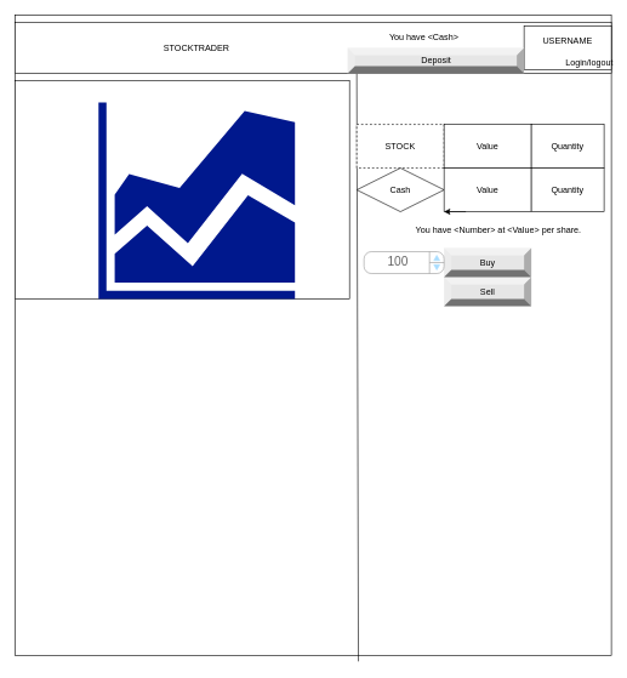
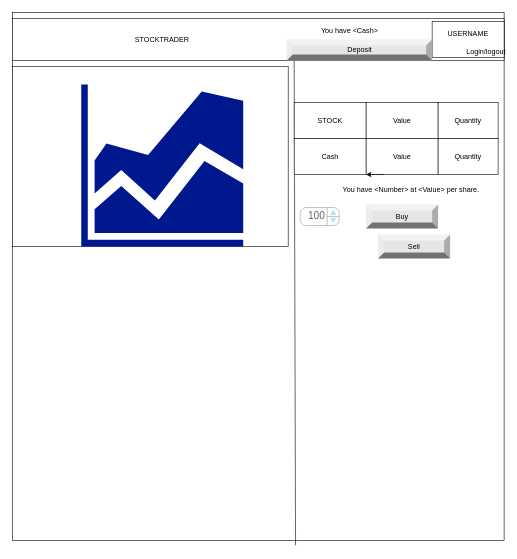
  <mxCell id="0" />
  <mxCell id="1" parent="0" />
  <mxCell id="2" value="" style="rounded=0;whiteSpace=wrap;html=1;" parent="1" vertex="1"><mxGeometry x="20" y="20" width="820" height="880" as="geometry" /></mxCell>
  <mxCell id="3" value="" style="rounded=0;whiteSpace=wrap;html=1;" parent="1" vertex="1"><mxGeometry x="20" y="30" width="820" height="70" as="geometry" /></mxCell>
  <mxCell id="4" value="" style="endArrow=none;html=1;rounded=0;exitX=0.667;exitY=0.998;exitDx=0;exitDy=0;entryX=0.664;entryY=1;entryDx=0;entryDy=0;entryPerimeter=0;exitPerimeter=0;" parent="1" edge="1"><mxGeometry width="50" height="50" relative="1" as="geometry"><mxPoint x="492.28" y="908.24" as="sourcePoint" /><mxPoint x="490" y="100" as="targetPoint" /></mxGeometry></mxCell>
  <mxCell id="5" value="" style="rounded=0;whiteSpace=wrap;html=1;" parent="1" vertex="1"><mxGeometry x="20" y="110" width="460" height="300" as="geometry" /></mxCell>
  <mxCell id="6" value="" style="sketch=0;aspect=fixed;pointerEvents=1;shadow=0;dashed=0;html=1;strokeColor=none;labelPosition=center;verticalLabelPosition=bottom;verticalAlign=top;align=center;fillColor=#00188D;shape=mxgraph.mscae.general.graph" parent="1" vertex="1"><mxGeometry x="135" y="140" width="270" height="270" as="geometry" /></mxCell>
- <mxCell id="7" value="STOCK" style="rounded=0;whiteSpace=wrap;html=1;dashed=1;" parent="1" vertex="1"><mxGeometry x="490" y="170" width="120" height="60" as="geometry" /></mxCell>
- <mxCell id="8" value="Cash" style="rhombus;whiteSpace=wrap;html=1;" parent="1" vertex="1"><mxGeometry x="490" y="230" width="120" height="60" as="geometry" /></mxCell>
+ <mxCell id="7" value="STOCK" style="rounded=0;whiteSpace=wrap;html=1;" parent="1" vertex="1"><mxGeometry x="490" y="170" width="120" height="60" as="geometry" /></mxCell>
+ <mxCell id="8" value="Cash" style="rounded=0;whiteSpace=wrap;html=1;" parent="1" vertex="1"><mxGeometry x="490" y="230" width="120" height="60" as="geometry" /></mxCell>
  <mxCell id="9" value="Value" style="rounded=0;whiteSpace=wrap;html=1;" parent="1" vertex="1"><mxGeometry x="610" y="170" width="120" height="60" as="geometry" /></mxCell>
  <mxCell id="10" value="Value" style="rounded=0;whiteSpace=wrap;html=1;" parent="1" vertex="1"><mxGeometry x="610" y="230" width="120" height="60" as="geometry" /></mxCell>
  <mxCell id="11" value="Quantity" style="rounded=0;whiteSpace=wrap;html=1;" parent="1" vertex="1"><mxGeometry x="730" y="170" width="100" height="60" as="geometry" /></mxCell>
  <mxCell id="12" style="edgeStyle=orthogonalEdgeStyle;rounded=0;orthogonalLoop=1;jettySize=auto;html=1;exitX=0.25;exitY=1;exitDx=0;exitDy=0;entryX=0;entryY=1;entryDx=0;entryDy=0;" parent="1" source="10" target="10" edge="1"><mxGeometry relative="1" as="geometry" /></mxCell>
  <mxCell id="13" value="Quantity" style="rounded=0;whiteSpace=wrap;html=1;" parent="1" vertex="1"><mxGeometry x="730" y="230" width="100" height="60" as="geometry" /></mxCell>
- <mxCell id="14" value="Sell" style="labelPosition=center;verticalLabelPosition=middle;align=center;html=1;shape=mxgraph.basic.shaded_button;dx=10;fillColor=#E6E6E6;strokeColor=none;whiteSpace=wrap;" parent="1" vertex="1"><mxGeometry x="610" y="380" width="120" height="40" as="geometry" /></mxCell>
+ <mxCell id="14" value="Sell" style="labelPosition=center;verticalLabelPosition=middle;align=center;html=1;shape=mxgraph.basic.shaded_button;dx=10;fillColor=#E6E6E6;strokeColor=none;whiteSpace=wrap;" parent="1" vertex="1"><mxGeometry x="630" y="390" width="120" height="40" as="geometry" /></mxCell>
  <mxCell id="15" value="Buy" style="labelPosition=center;verticalLabelPosition=middle;align=center;html=1;shape=mxgraph.basic.shaded_button;dx=10;fillColor=#E6E6E6;strokeColor=none;whiteSpace=wrap;" parent="1" vertex="1"><mxGeometry x="610" y="340" width="120" height="40" as="geometry" /></mxCell>
  <mxCell id="16" value="You have &amp;lt;Number&amp;gt; at &amp;lt;Value&amp;gt; per share." style="text;html=1;align=center;verticalAlign=middle;whiteSpace=wrap;rounded=0;" parent="1" vertex="1"><mxGeometry x="535" y="300" width="300" height="30" as="geometry" /></mxCell>
- <mxCell id="17" value="&lt;table cellpadding=&quot;0&quot; cellspacing=&quot;0&quot; style=&quot;width:100%;height:100%;&quot;&gt;&lt;tr&gt;&lt;td style=&quot;width:85%&quot;&gt;100&lt;/td&gt;&lt;td style=&quot;width:15%&quot;&gt;&lt;/td&gt;&lt;/tr&gt;&lt;/table&gt;" style="strokeWidth=1;shadow=0;dashed=0;align=center;html=1;shape=mxgraph.mockup.forms.spinner;strokeColor=#999999;spinLayout=right;spinStyle=normal;adjStyle=triangle;fillColor=#aaddff;fontSize=17;fontColor=#666666;mainText=;html=1;overflow=fill;" parent="1" vertex="1"><mxGeometry x="500" y="345" width="110" height="30" as="geometry" /></mxCell>
+ <mxCell id="17" value="&lt;table cellpadding=&quot;0&quot; cellspacing=&quot;0&quot; style=&quot;width:100%;height:100%;&quot;&gt;&lt;tr&gt;&lt;td style=&quot;width:85%&quot;&gt;100&lt;/td&gt;&lt;td style=&quot;width:15%&quot;&gt;&lt;/td&gt;&lt;/tr&gt;&lt;/table&gt;" style="strokeWidth=1;shadow=0;dashed=0;align=center;html=1;shape=mxgraph.mockup.forms.spinner;strokeColor=#999999;spinLayout=right;spinStyle=normal;adjStyle=triangle;fillColor=#aaddff;fontSize=17;fontColor=#666666;mainText=;html=1;overflow=fill;" parent="1" vertex="1"><mxGeometry x="500" y="345" width="65" height="30" as="geometry" /></mxCell>
  <mxCell id="18" value="" style="rounded=0;whiteSpace=wrap;html=1;" parent="1" vertex="1"><mxGeometry x="720" y="35" width="120" height="60" as="geometry" /></mxCell>
  <mxCell id="19" value="Login/logout&lt;div&gt;&lt;br&gt;&lt;/div&gt;" style="text;html=1;align=center;verticalAlign=middle;whiteSpace=wrap;rounded=0;" parent="1" vertex="1"><mxGeometry x="780" y="85" width="60" height="15" as="geometry" /></mxCell>
  <mxCell id="20" value="USERNAME" style="text;html=1;align=center;verticalAlign=middle;whiteSpace=wrap;rounded=0;" parent="1" vertex="1"><mxGeometry x="720" y="35" width="120" height="40" as="geometry" /></mxCell>
  <mxCell id="21" value="STOCKTRADER" style="text;html=1;align=center;verticalAlign=middle;whiteSpace=wrap;rounded=0;" parent="1" vertex="1"><mxGeometry x="125" y="30" width="290" height="70" as="geometry" /></mxCell>
  <mxCell id="22" value="You have &amp;lt;Cash&amp;gt;" style="text;html=1;align=center;verticalAlign=middle;whiteSpace=wrap;rounded=0;" parent="1" vertex="1"><mxGeometry x="445" y="35" width="275" height="30" as="geometry" /></mxCell>
  <mxCell id="23" value="Deposit" style="labelPosition=center;verticalLabelPosition=middle;align=center;html=1;shape=mxgraph.basic.shaded_button;dx=10;fillColor=#E6E6E6;strokeColor=none;whiteSpace=wrap;" parent="1" vertex="1"><mxGeometry x="477.5" y="65" width="242.5" height="35" as="geometry" /></mxCell>
